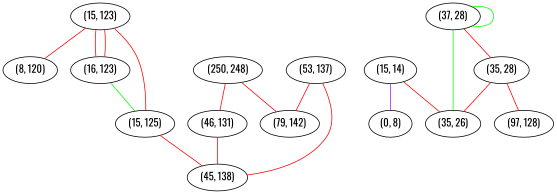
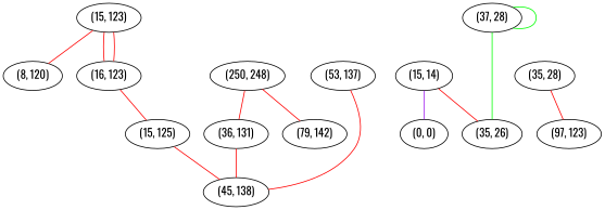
  graph {
    fontname=Oswald
    node [fontname=Oswald]
    edge [color=red fontname=Oswald weight=1]
    "(15, 123)"
    "(8, 120)"
    "(16, 123)"
    "(15, 125)"
    "(45, 138)"
    "(15, 14)"
-   "(0, 0)" [label="(0, 8)"]
+   "(0, 0)"
    "(35, 26)"
    "(250, 248)"
    "(79, 142)"
-   "(46, 131)"
+   "(46, 131)" [label="(36, 131)"]
    "(37, 28)"
    "(35, 28)"
-   "(97, 128)"
+   "(97, 128)" [label="(97, 123)"]
    "(53, 137)"
    "(15, 123)" -- "(8, 120)"
    "(15, 123)" -- "(16, 123)"
    "(15, 123)" -- "(16, 123)"
-   "(15, 123)" -- "(15, 125)"
-   "(16, 123)" -- "(15, 125)" [color=green]
+   "(16, 123)" -- "(15, 125)"
    "(15, 125)" -- "(45, 138)"
    "(15, 14)" -- "(0, 0)" [color=purple weight=4]
    "(15, 14)" -- "(35, 26)"
    "(250, 248)" -- "(79, 142)"
    "(250, 248)" -- "(46, 131)"
    "(46, 131)" -- "(45, 138)"
    "(37, 28)" -- "(35, 26)" [color=green weight=2]
    "(37, 28)" -- "(37, 28)" [color=green weight=2]
-   "(37, 28)" -- "(35, 28)"
-   "(35, 28)" -- "(35, 26)"
    "(35, 28)" -- "(97, 128)"
    "(53, 137)" -- "(45, 138)"
-   "(53, 137)" -- "(79, 142)"
  }
